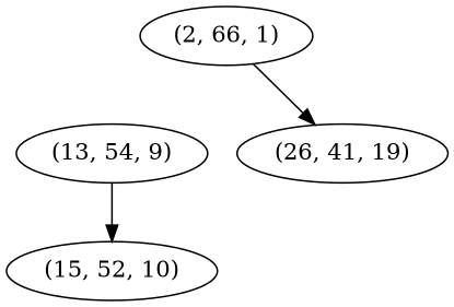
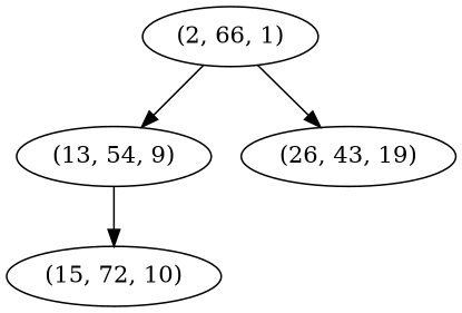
  digraph {
    "(2, 66, 1)"
    "(13, 54, 9)"
-   "(26, 41, 19)"
-   "(15, 52, 10)"
+   "(26, 41, 19)" [label="(26, 43, 19)"]
+   "(15, 52, 10)" [label="(15, 72, 10)"]
+   "(2, 66, 1)" -> "(13, 54, 9)"
    "(2, 66, 1)" -> "(26, 41, 19)"
    "(13, 54, 9)" -> "(15, 52, 10)"
  }
